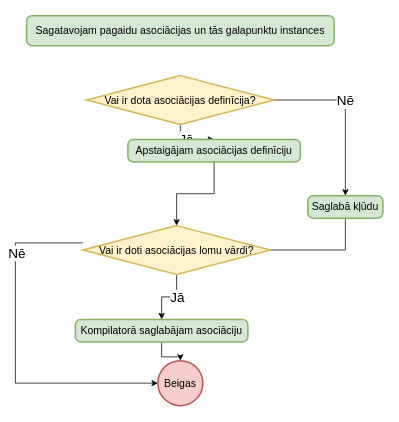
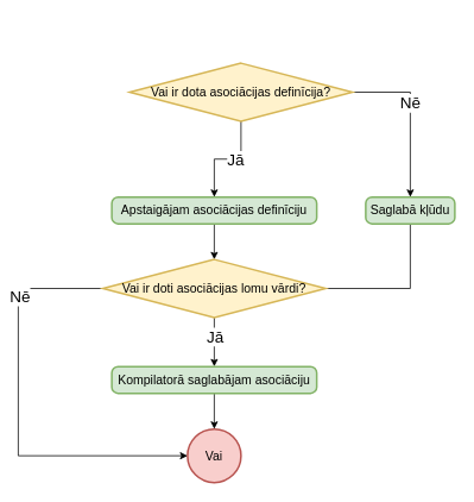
  <mxCell id="0" />
  <mxCell id="1" parent="0" />
- <mxCell id="2" value="Beigas" style="strokeWidth=2;html=1;shape=mxgraph.flowchart.start_2;whiteSpace=wrap;fontSize=14;fillColor=#f8cecc;strokeColor=#b85450;" parent="1" vertex="1"><mxGeometry x="210" y="480" width="60" height="60" as="geometry" /></mxCell>
- <mxCell id="3" value="Sagatavojam pagaidu asociācijas un tās galapunktu instances" style="rounded=1;whiteSpace=wrap;html=1;absoluteArcSize=1;arcSize=14;strokeWidth=2;fontSize=14;fillColor=#d5e8d4;strokeColor=#82b366;" parent="1" vertex="1"><mxGeometry x="35" y="20" width="410" height="40" as="geometry" /></mxCell>
+ <mxCell id="2" value="Vai" style="strokeWidth=2;html=1;shape=mxgraph.flowchart.start_2;whiteSpace=wrap;fontSize=14;fillColor=#f8cecc;strokeColor=#b85450;" parent="1" vertex="1"><mxGeometry x="210" y="480" width="60" height="60" as="geometry" /></mxCell>
  <mxCell id="4" style="edgeStyle=orthogonalEdgeStyle;rounded=0;orthogonalLoop=1;jettySize=auto;html=1;entryX=0.5;entryY=0;entryDx=0;entryDy=0;" parent="1" source="8" target="10" edge="1"><mxGeometry relative="1" as="geometry" /></mxCell>
  <mxCell id="5" value="&lt;font style=&quot;font-size: 18px&quot;&gt;Jā&lt;/font&gt;" style="edgeLabel;html=1;align=center;verticalAlign=middle;resizable=0;points=[];" parent="4" vertex="1" connectable="0"><mxGeometry x="-0.156" y="1" relative="1" as="geometry"><mxPoint as="offset" /></mxGeometry></mxCell>
  <mxCell id="6" style="edgeStyle=orthogonalEdgeStyle;rounded=0;orthogonalLoop=1;jettySize=auto;html=1;entryX=0.5;entryY=0;entryDx=0;entryDy=0;fontSize=18;" parent="1" source="8" target="12" edge="1"><mxGeometry relative="1" as="geometry" /></mxCell>
  <mxCell id="7" value="Nē" style="edgeLabel;html=1;align=center;verticalAlign=middle;resizable=0;points=[];fontSize=18;" parent="6" vertex="1" connectable="0"><mxGeometry x="-0.151" y="-1" relative="1" as="geometry"><mxPoint as="offset" /></mxGeometry></mxCell>
- <mxCell id="8" value="Vai ir dota asociācijas definīcija?" style="strokeWidth=2;html=1;shape=mxgraph.flowchart.decision;whiteSpace=wrap;fontSize=14;fillColor=#fff2cc;strokeColor=#d6b656;" parent="1" vertex="1"><mxGeometry x="115" y="100" width="250" height="65" as="geometry" /></mxCell>
+ <mxCell id="8" value="Vai ir dota asociācijas definīcija?" style="strokeWidth=2;html=1;shape=mxgraph.flowchart.decision;whiteSpace=wrap;fontSize=14;fillColor=#fff2cc;strokeColor=#d6b656;" parent="1" vertex="1"><mxGeometry x="145" y="70" width="250" height="65" as="geometry" /></mxCell>
  <mxCell id="9" style="edgeStyle=orthogonalEdgeStyle;rounded=0;orthogonalLoop=1;jettySize=auto;html=1;fontSize=18;" parent="1" source="10" target="17" edge="1"><mxGeometry relative="1" as="geometry" /></mxCell>
- <mxCell id="10" value="Apstaigājam asociācijas definīciju" style="rounded=1;whiteSpace=wrap;html=1;absoluteArcSize=1;arcSize=14;strokeWidth=2;fontSize=14;fillColor=#d5e8d4;strokeColor=#82b366;" parent="1" vertex="1"><mxGeometry x="170" y="185" width="230" height="30" as="geometry" /></mxCell>
+ <mxCell id="10" value="Apstaigājam asociācijas definīciju" style="rounded=1;whiteSpace=wrap;html=1;absoluteArcSize=1;arcSize=14;strokeWidth=2;fontSize=14;fillColor=#d5e8d4;strokeColor=#82b366;" parent="1" vertex="1"><mxGeometry x="125" y="220" width="230" height="30" as="geometry" /></mxCell>
  <mxCell id="11" style="edgeStyle=orthogonalEdgeStyle;rounded=0;orthogonalLoop=1;jettySize=auto;html=1;entryX=1;entryY=0.5;entryDx=0;entryDy=0;entryPerimeter=0;fontSize=18;exitX=0.5;exitY=1;exitDx=0;exitDy=0;endArrow=none;" parent="1" source="12" target="17" edge="1"><mxGeometry relative="1" as="geometry" /></mxCell>
- <mxCell id="12" value="Saglabā kļūdu" style="rounded=1;whiteSpace=wrap;html=1;absoluteArcSize=1;arcSize=14;strokeWidth=2;fontSize=14;fillColor=#d5e8d4;strokeColor=#82b366;" parent="1" vertex="1"><mxGeometry x="410" y="260" width="100" height="30" as="geometry" /></mxCell>
+ <mxCell id="12" value="Saglabā kļūdu" style="rounded=1;whiteSpace=wrap;html=1;absoluteArcSize=1;arcSize=14;strokeWidth=2;fontSize=14;fillColor=#d5e8d4;strokeColor=#82b366;" parent="1" vertex="1"><mxGeometry x="410" y="220" width="100" height="30" as="geometry" /></mxCell>
  <mxCell id="13" style="edgeStyle=orthogonalEdgeStyle;rounded=0;orthogonalLoop=1;jettySize=auto;html=1;fontSize=18;entryX=0.5;entryY=0;entryDx=0;entryDy=0;" parent="1" source="17" target="19" edge="1"><mxGeometry relative="1" as="geometry"><mxPoint x="240" y="400" as="targetPoint" /></mxGeometry></mxCell>
  <mxCell id="14" value="Jā" style="edgeLabel;html=1;align=center;verticalAlign=middle;resizable=0;points=[];fontSize=18;" parent="13" vertex="1" connectable="0"><mxGeometry x="-0.247" relative="1" as="geometry"><mxPoint as="offset" /></mxGeometry></mxCell>
  <mxCell id="15" style="edgeStyle=orthogonalEdgeStyle;rounded=0;orthogonalLoop=1;jettySize=auto;html=1;entryX=0;entryY=0.5;entryDx=0;entryDy=0;entryPerimeter=0;fontSize=18;" parent="1" source="17" target="2" edge="1"><mxGeometry relative="1" as="geometry"><Array as="points"><mxPoint x="20" y="323" /><mxPoint x="20" y="510" /></Array></mxGeometry></mxCell>
  <mxCell id="16" value="Nē" style="edgeLabel;html=1;align=center;verticalAlign=middle;resizable=0;points=[];fontSize=18;" parent="15" vertex="1" connectable="0"><mxGeometry x="-0.563" y="1" relative="1" as="geometry"><mxPoint y="1" as="offset" /></mxGeometry></mxCell>
- <mxCell id="17" value="Vai ir doti asociācijas lomu vārdi?" style="strokeWidth=2;html=1;shape=mxgraph.flowchart.decision;whiteSpace=wrap;fontSize=14;fillColor=#fff2cc;strokeColor=#d6b656;" parent="1" vertex="1"><mxGeometry x="110" y="300" width="250" height="65" as="geometry" /></mxCell>
+ <mxCell id="17" value="Vai ir doti asociācijas lomu vārdi?" style="strokeWidth=2;html=1;shape=mxgraph.flowchart.decision;whiteSpace=wrap;fontSize=14;fillColor=#fff2cc;strokeColor=#d6b656;" parent="1" vertex="1"><mxGeometry x="115" y="290" width="250" height="65" as="geometry" /></mxCell>
  <mxCell id="18" style="edgeStyle=orthogonalEdgeStyle;rounded=0;orthogonalLoop=1;jettySize=auto;html=1;fontSize=18;" parent="1" source="19" target="2" edge="1"><mxGeometry relative="1" as="geometry" /></mxCell>
- <mxCell id="19" value="Kompilatorā saglabājam asociāciju" style="rounded=1;whiteSpace=wrap;html=1;absoluteArcSize=1;arcSize=14;strokeWidth=2;fontSize=14;fillColor=#d5e8d4;strokeColor=#82b366;" parent="1" vertex="1"><mxGeometry x="100" y="425" width="230" height="30" as="geometry" /></mxCell>
+ <mxCell id="19" value="Kompilatorā saglabājam asociāciju" style="rounded=1;whiteSpace=wrap;html=1;absoluteArcSize=1;arcSize=14;strokeWidth=2;fontSize=14;fillColor=#d5e8d4;strokeColor=#82b366;" parent="1" vertex="1"><mxGeometry x="125" y="410" width="230" height="30" as="geometry" /></mxCell>
